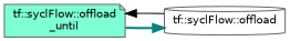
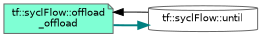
  digraph {
    rankdir=LR
    node [color=gray40 fontname=Helvetica fontsize=10 style=filled]
    edge [fontname=Helvetica fontsize=10 labelfontname=Helvetica labelfontsize=10]
-   n1 [fillcolor=aquamarine fontcolor=black height=0.2 label="tf::syclFlow::offload\l_until" shape=note width=0.4]
-   n2 [fillcolor=white height=0.2 label="tf::syclFlow::offload" shape=cylinder width=0.4]
+   n1 [fillcolor=aquamarine fontcolor=black height=0.2 label="tf::syclFlow::offload\l_offload" shape=note width=0.4]
+   n2 [fillcolor=white height=0.2 label="tf::syclFlow::until" shape=cylinder width=0.4]
    n1 -> n2 [color=teal style=bold]
    n2 -> n1 [color=black style=solid]
  }
